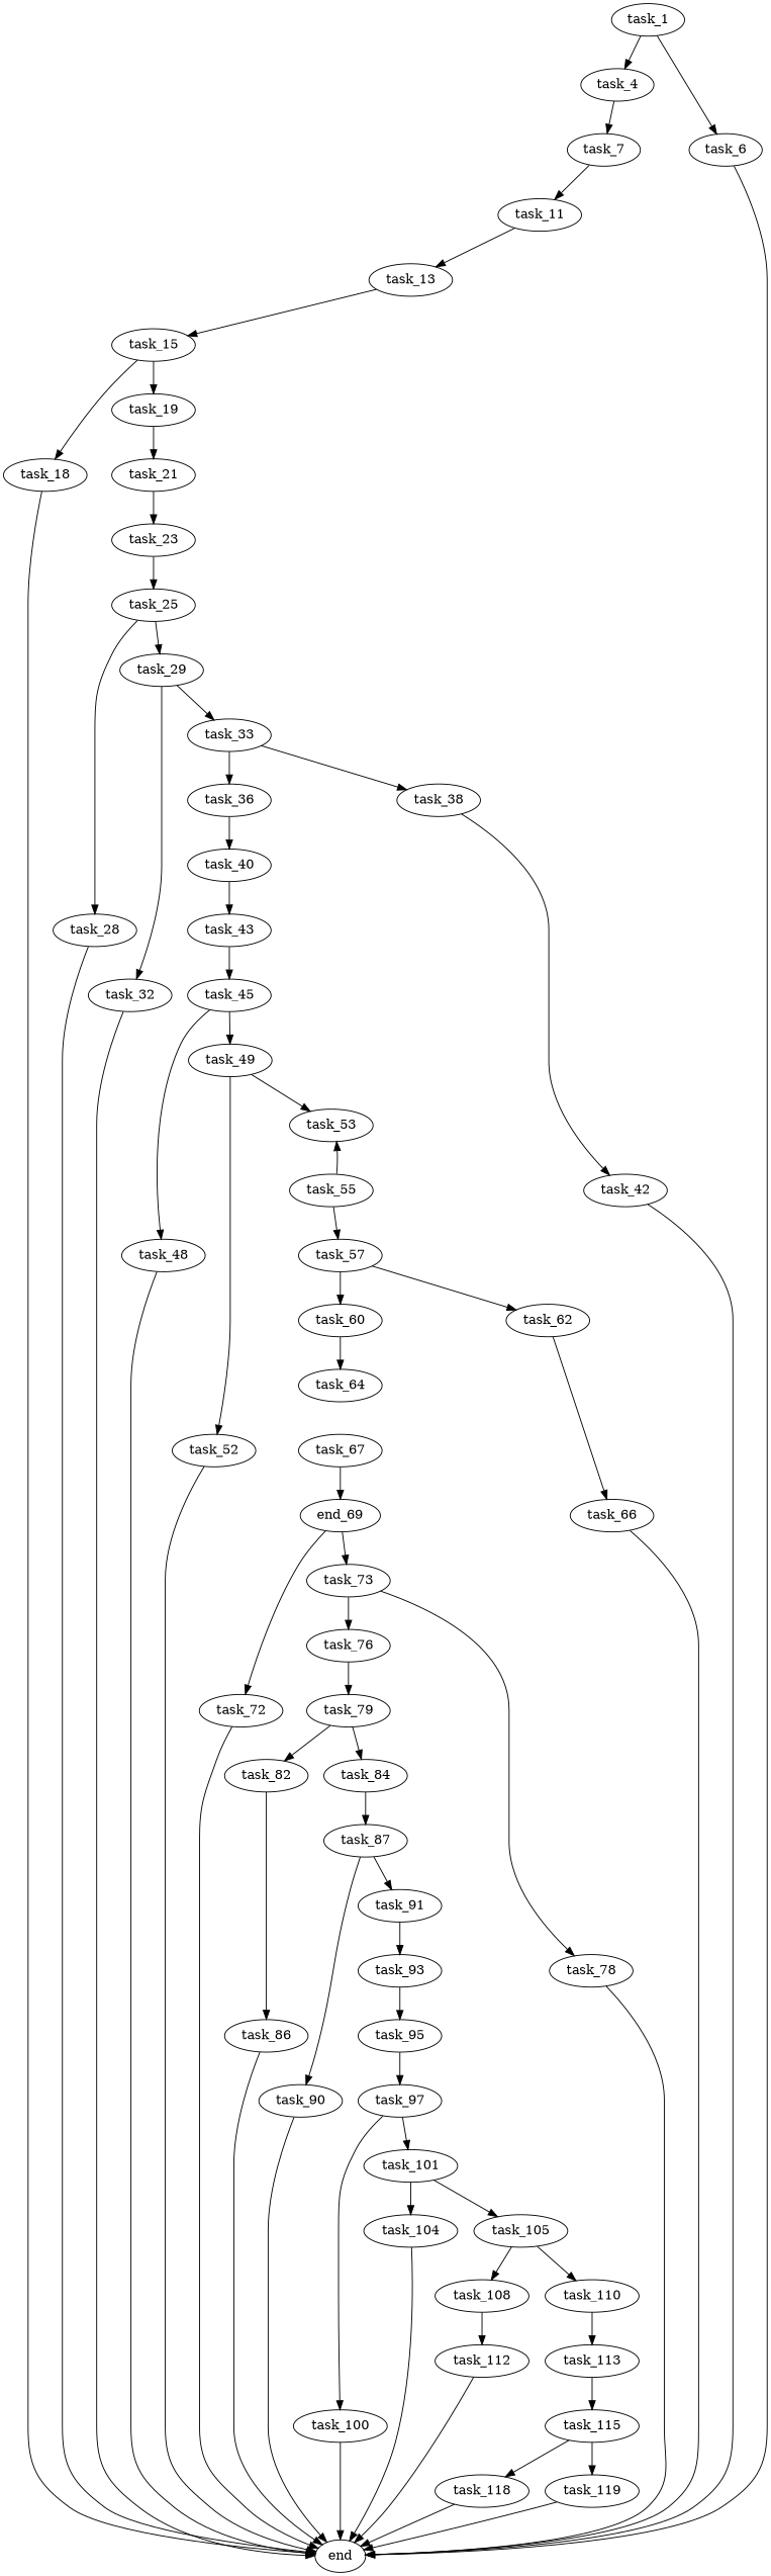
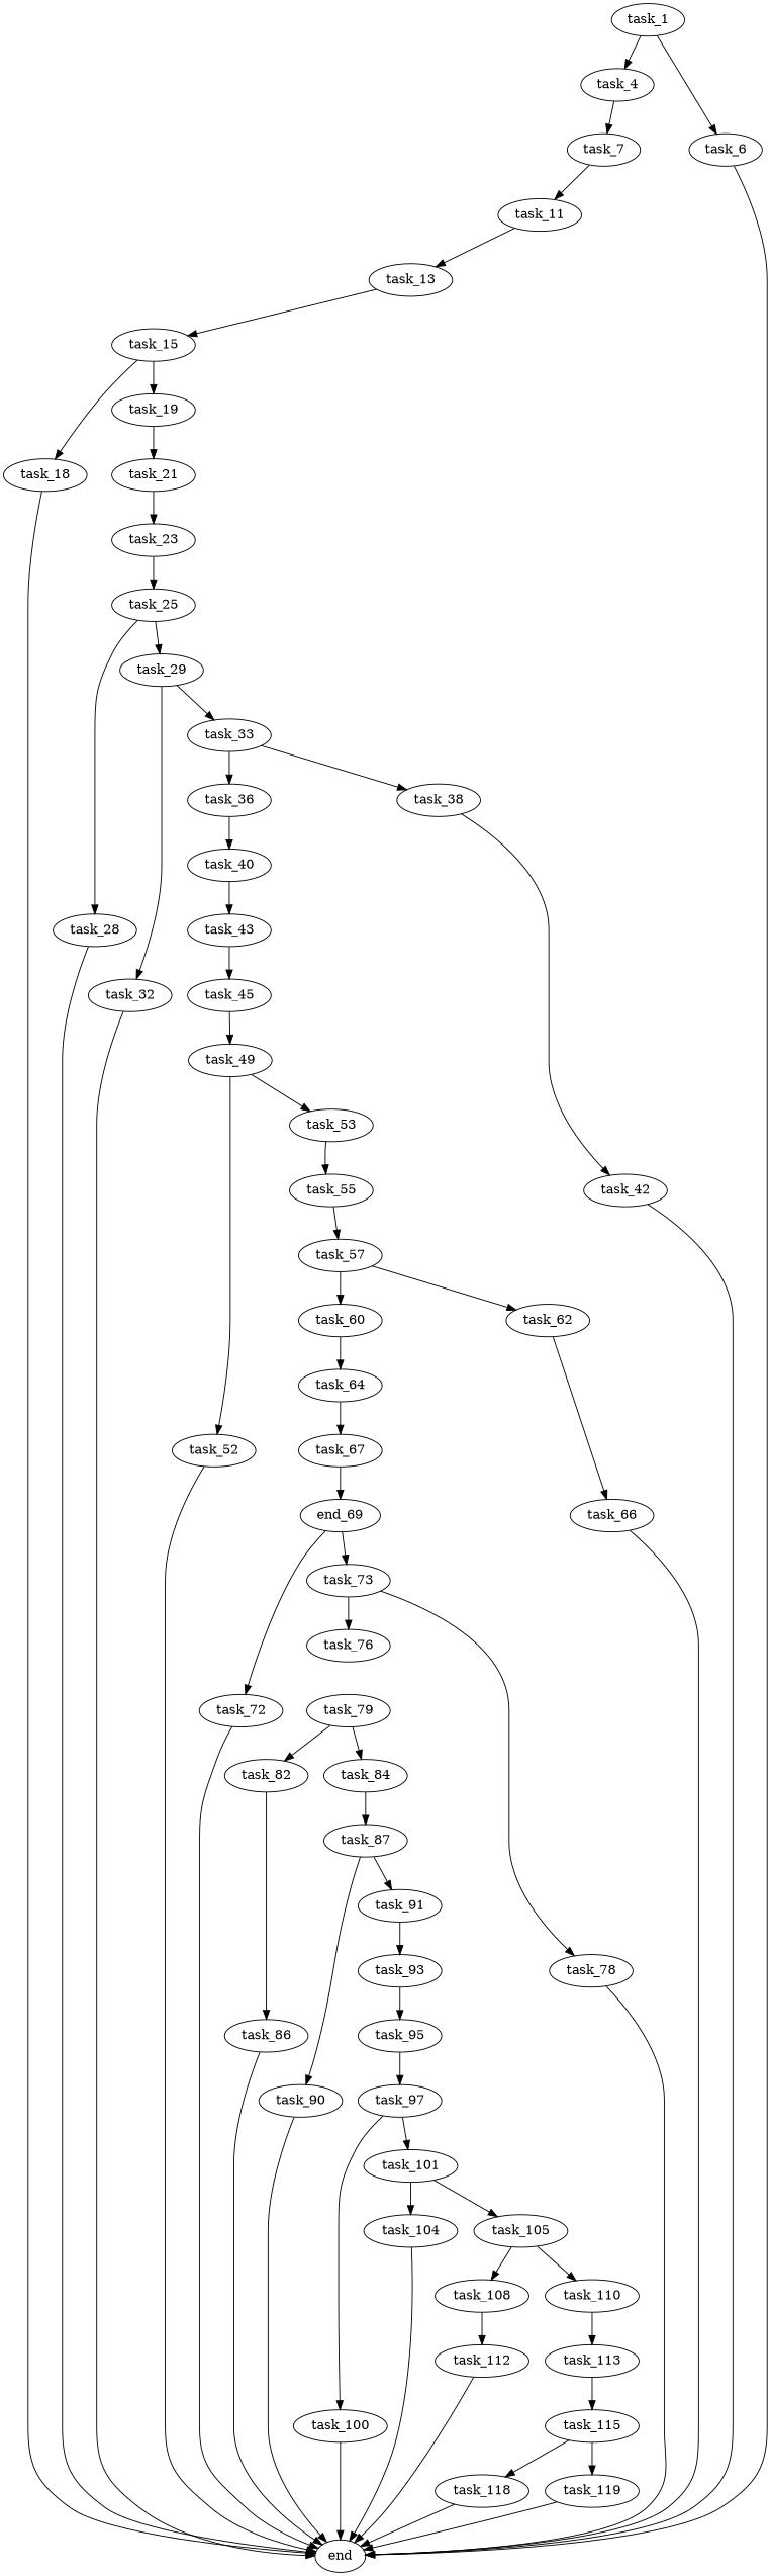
  digraph {
    task_1
    task_4
    task_6
    task_7
    end
    task_11
    task_13
    task_15
    task_18
    task_19
    task_21
    task_23
    task_25
    task_28
    task_29
    task_32
    task_33
    task_36
    task_38
    task_40
    task_42
    task_43
    task_45
-   task_48
    task_49
    task_52
    task_53
    task_55
    task_57
    task_60
    task_62
    task_64
    task_66
    task_67
    n35 [label=end_69]
    task_72
    task_73
    task_76
    task_78
    task_79
    task_82
    task_84
    task_86
    task_87
    task_90
    task_91
    task_93
    task_95
    task_97
    task_100
    task_101
    task_104
    task_105
    task_108
    task_110
    task_112
    task_113
    task_115
    task_118
    task_119
    task_1 -> task_4
    task_1 -> task_6
    task_4 -> task_7
    task_6 -> end
    task_7 -> task_11
    task_11 -> task_13
    task_13 -> task_15
    task_15 -> task_18
    task_15 -> task_19
    task_18 -> end
    task_19 -> task_21
    task_21 -> task_23
    task_23 -> task_25
    task_25 -> task_28
    task_25 -> task_29
    task_28 -> end
    task_29 -> task_32
    task_29 -> task_33
    task_32 -> end
    task_33 -> task_36
    task_33 -> task_38
    task_36 -> task_40
    task_38 -> task_42
    task_40 -> task_43
    task_42 -> end
    task_43 -> task_45
-   task_45 -> task_48
    task_45 -> task_49
-   task_48 -> end
    task_49 -> task_52
    task_49 -> task_53
    task_52 -> end
-   task_55 -> task_53
+   task_53 -> task_55
    task_55 -> task_57
    task_57 -> task_60
    task_57 -> task_62
    task_60 -> task_64
    task_62 -> task_66
+   task_64 -> task_67
    task_66 -> end
    task_67 -> n35
    n35 -> task_72
    n35 -> task_73
    task_72 -> end
    task_73 -> task_76
    task_73 -> task_78
-   task_76 -> task_79
    task_78 -> end
    task_79 -> task_82
    task_79 -> task_84
    task_82 -> task_86
    task_84 -> task_87
    task_86 -> end
    task_87 -> task_90
    task_87 -> task_91
    task_90 -> end
    task_91 -> task_93
    task_93 -> task_95
    task_95 -> task_97
    task_97 -> task_100
    task_97 -> task_101
    task_100 -> end
    task_101 -> task_104
    task_101 -> task_105
    task_104 -> end
    task_105 -> task_108
    task_105 -> task_110
    task_108 -> task_112
    task_110 -> task_113
    task_112 -> end
    task_113 -> task_115
    task_115 -> task_118
    task_115 -> task_119
    task_118 -> end
    task_119 -> end
  }
